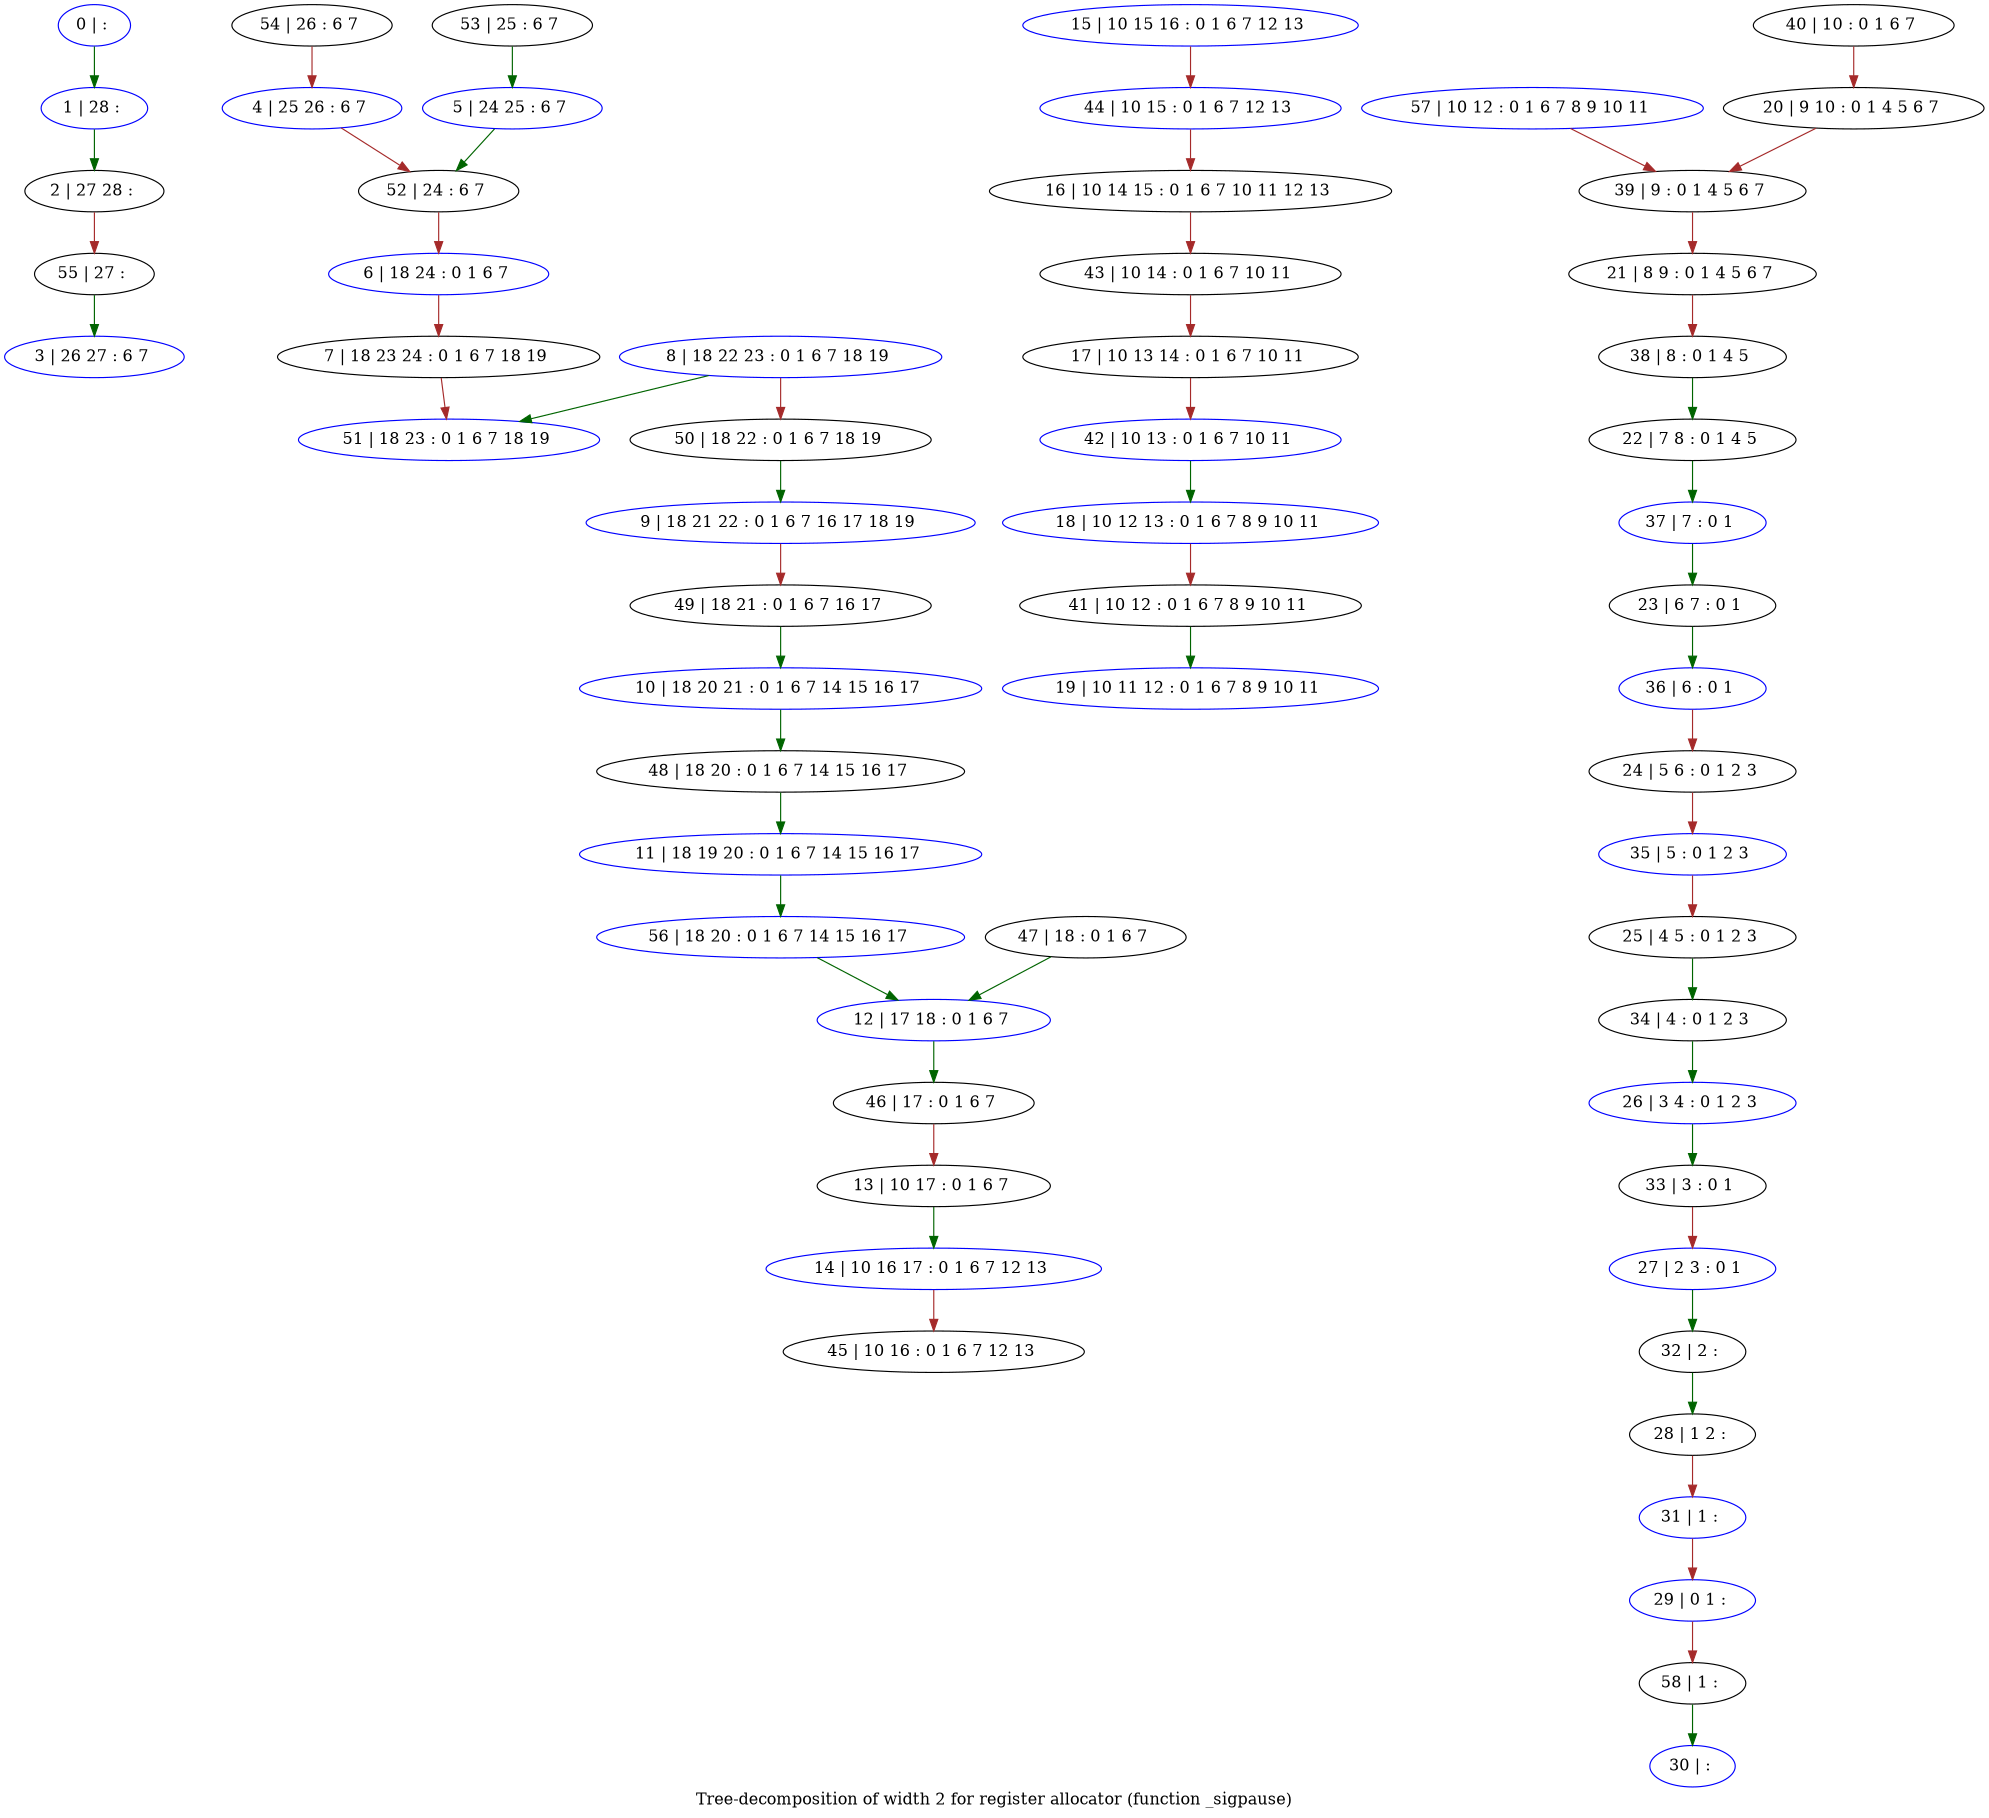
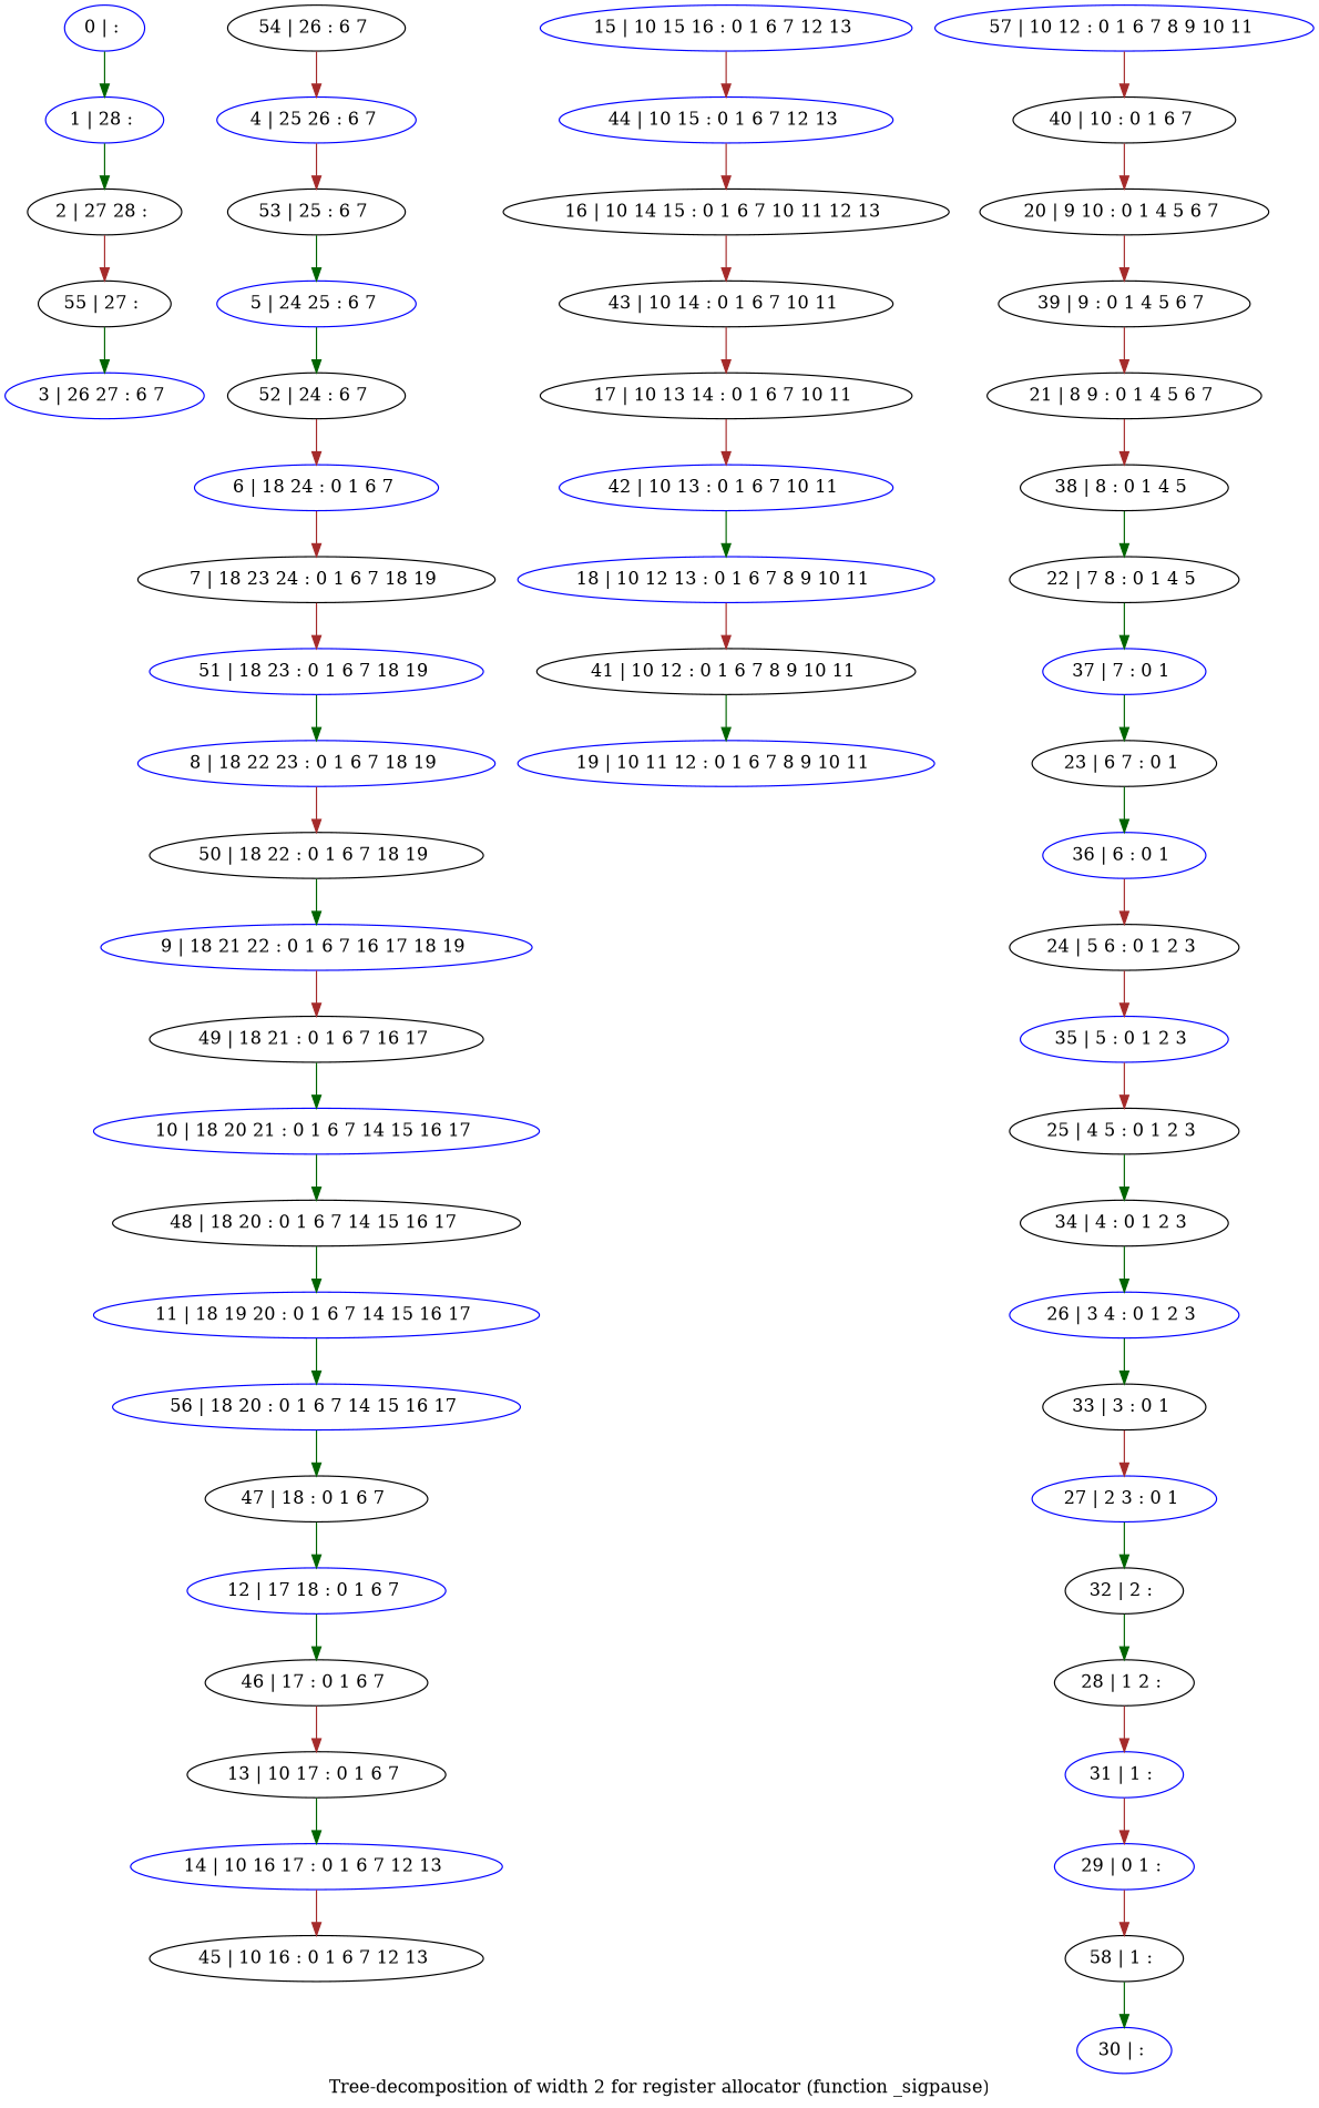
  digraph {
    label="Tree-decomposition of width 2 for register allocator (function _sigpause)"
    node [color=black]
    edge [color=brown]
    n1 [color=blue label="0 | : "]
    n2 [color=blue label="1 | 28 : "]
    n3 [label="2 | 27 28 : "]
    n4 [label="55 | 27 : "]
    n5 [color=blue label="3 | 26 27 : 6 7 "]
    n6 [label="54 | 26 : 6 7 "]
    n7 [color=blue label="4 | 25 26 : 6 7 "]
    n8 [label="53 | 25 : 6 7 "]
    n9 [color=blue label="5 | 24 25 : 6 7 "]
    n10 [label="52 | 24 : 6 7 "]
    n11 [color=blue label="6 | 18 24 : 0 1 6 7 "]
    n12 [label="7 | 18 23 24 : 0 1 6 7 18 19 "]
    n13 [color=blue label="51 | 18 23 : 0 1 6 7 18 19 "]
    n14 [color=blue label="8 | 18 22 23 : 0 1 6 7 18 19 "]
    n15 [label="50 | 18 22 : 0 1 6 7 18 19 "]
    n16 [color=blue label="9 | 18 21 22 : 0 1 6 7 16 17 18 19 "]
    n17 [label="49 | 18 21 : 0 1 6 7 16 17 "]
    n18 [color=blue label="10 | 18 20 21 : 0 1 6 7 14 15 16 17 "]
    n19 [label="48 | 18 20 : 0 1 6 7 14 15 16 17 "]
    n20 [color=blue label="11 | 18 19 20 : 0 1 6 7 14 15 16 17 "]
    n21 [color=blue label="56 | 18 20 : 0 1 6 7 14 15 16 17 "]
    n22 [label="47 | 18 : 0 1 6 7 "]
    n23 [color=blue label="12 | 17 18 : 0 1 6 7 "]
    n24 [label="46 | 17 : 0 1 6 7 "]
    n25 [label="13 | 10 17 : 0 1 6 7 "]
    n26 [color=blue label="14 | 10 16 17 : 0 1 6 7 12 13 "]
    n27 [label="45 | 10 16 : 0 1 6 7 12 13 "]
    n28 [color=blue label="15 | 10 15 16 : 0 1 6 7 12 13 "]
    n29 [color=blue label="44 | 10 15 : 0 1 6 7 12 13 "]
    n30 [label="16 | 10 14 15 : 0 1 6 7 10 11 12 13 "]
    n31 [label="43 | 10 14 : 0 1 6 7 10 11 "]
    n32 [label="17 | 10 13 14 : 0 1 6 7 10 11 "]
    n33 [color=blue label="42 | 10 13 : 0 1 6 7 10 11 "]
    n34 [color=blue label="18 | 10 12 13 : 0 1 6 7 8 9 10 11 "]
    n35 [label="41 | 10 12 : 0 1 6 7 8 9 10 11 "]
    n36 [color=blue label="19 | 10 11 12 : 0 1 6 7 8 9 10 11 "]
    n37 [color=blue label="57 | 10 12 : 0 1 6 7 8 9 10 11 "]
    n38 [label="40 | 10 : 0 1 6 7 "]
    n39 [label="20 | 9 10 : 0 1 4 5 6 7 "]
    n40 [label="39 | 9 : 0 1 4 5 6 7 "]
    n41 [label="21 | 8 9 : 0 1 4 5 6 7 "]
    n42 [label="38 | 8 : 0 1 4 5 "]
    n43 [label="22 | 7 8 : 0 1 4 5 "]
    n44 [color=blue label="37 | 7 : 0 1 "]
    n45 [label="23 | 6 7 : 0 1 "]
    n46 [color=blue label="36 | 6 : 0 1 "]
    n47 [label="24 | 5 6 : 0 1 2 3 "]
    n48 [color=blue label="35 | 5 : 0 1 2 3 "]
    n49 [label="25 | 4 5 : 0 1 2 3 "]
    n50 [label="34 | 4 : 0 1 2 3 "]
    n51 [color=blue label="26 | 3 4 : 0 1 2 3 "]
    n52 [label="33 | 3 : 0 1 "]
    n53 [color=blue label="27 | 2 3 : 0 1 "]
    n54 [label="32 | 2 : "]
    n55 [label="28 | 1 2 : "]
    n56 [color=blue label="31 | 1 : "]
    n57 [color=blue label="29 | 0 1 : "]
    n58 [label="58 | 1 : "]
    n59 [color=blue label="30 | : "]
    n1 -> n2 [color=darkgreen]
    n2 -> n3 [color=darkgreen]
    n3 -> n4
    n4 -> n5 [color=darkgreen]
    n6 -> n7
-   n7 -> n10
+   n7 -> n8
    n8 -> n9 [color=darkgreen]
    n9 -> n10 [color=darkgreen]
    n10 -> n11
    n11 -> n12
    n12 -> n13
-   n14 -> n13 [color=darkgreen]
+   n13 -> n14 [color=darkgreen]
    n14 -> n15
    n15 -> n16 [color=darkgreen]
    n16 -> n17
    n17 -> n18 [color=darkgreen]
    n18 -> n19 [color=darkgreen]
    n19 -> n20 [color=darkgreen]
    n20 -> n21 [color=darkgreen]
-   n21 -> n23 [color=darkgreen]
+   n21 -> n22 [color=darkgreen]
    n22 -> n23 [color=darkgreen]
    n23 -> n24 [color=darkgreen]
    n24 -> n25
    n25 -> n26 [color=darkgreen]
    n26 -> n27
    n28 -> n29
    n29 -> n30
    n30 -> n31
    n31 -> n32
    n32 -> n33
    n33 -> n34 [color=darkgreen]
    n34 -> n35
    n35 -> n36 [color=darkgreen]
-   n37 -> n40
+   n37 -> n38
    n38 -> n39
    n39 -> n40
    n40 -> n41
    n41 -> n42
    n42 -> n43 [color=darkgreen]
    n43 -> n44 [color=darkgreen]
    n44 -> n45 [color=darkgreen]
    n45 -> n46 [color=darkgreen]
    n46 -> n47
    n47 -> n48
    n48 -> n49
    n49 -> n50 [color=darkgreen]
    n50 -> n51 [color=darkgreen]
    n51 -> n52 [color=darkgreen]
    n52 -> n53
    n53 -> n54 [color=darkgreen]
    n54 -> n55 [color=darkgreen]
    n55 -> n56
    n56 -> n57
    n57 -> n58
    n58 -> n59 [color=darkgreen]
  }
